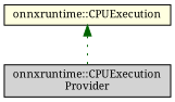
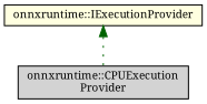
  digraph {
    fontname="Noto Serif"
    node [color=black fontname="Noto Serif" fontsize=10 shape=record style=filled]
    n1 [fillcolor=lightgrey fontcolor=black height=0.2 label="onnxruntime::CPUExecution\lProvider" width=0.4]
-   n2 [fillcolor=lightyellow height=0.2 label="onnxruntime::CPUExecution" width=0.4]
+   n2 [fillcolor=lightyellow height=0.2 label="onnxruntime::IExecutionProvider" width=0.4]
    n2 -> n1 [color=darkgreen dir=back fontname="Noto Serif" fontsize=10 labelfontname=Helvetica labelfontsize=10 style=dotted]
  }
